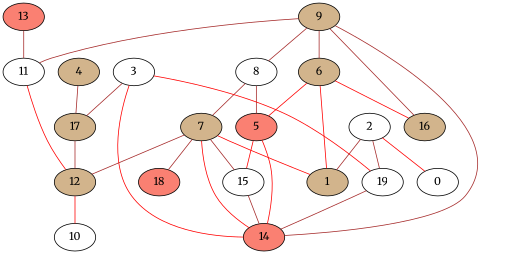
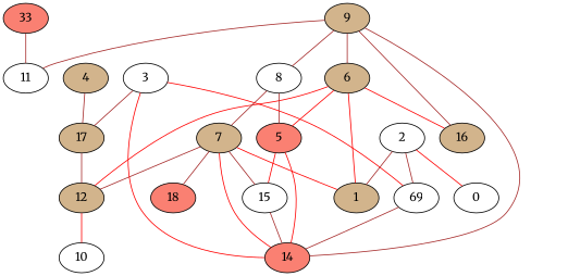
  digraph {
    fontname=Merriweather
    node [fillcolor=white fontname=Merriweather style=filled]
    edge [color=brown dir=none fontname=Merriweather]
    5 [fillcolor=salmon]
    15
    14 [fillcolor=salmon]
    4 [fillcolor=tan]
    17 [fillcolor=tan]
    12 [fillcolor=tan]
-   13 [fillcolor=salmon]
+   13 [fillcolor=salmon label=33]
    11
    10
    6 [fillcolor=tan]
    16 [fillcolor=tan]
    1 [fillcolor=tan]
    7 [fillcolor=tan]
    18 [fillcolor=salmon]
    9 [fillcolor=tan]
    8
    3
-   19
+   19 [label=69]
    2
    0
    subgraph sub_1 {
      5
      15
      14
      4
      17
      12
      13
      11
      10
      6
      16
      1
      7
      18
      9
      8
      3
      19
      2
      0
    }
    5 -> 15 [color=red]
    5 -> 14 [color=red]
    15 -> 14
    4 -> 17
    17 -> 12
    12 -> 10 [color=red]
    13 -> 11
    6 -> 5 [color=red]
-   11 -> 12 [color=red]
+   6 -> 12 [color=red]
    6 -> 16 [color=red]
    6 -> 1 [color=red]
    7 -> 15
    7 -> 14 [color=red]
    7 -> 12
    7 -> 1 [color=red]
    7 -> 18
    9 -> 14
    9 -> 11
    9 -> 6
    9 -> 16
    9 -> 8
    8 -> 5
    8 -> 7
    3 -> 14 [color=red]
    3 -> 17
    3 -> 19 [color=red]
    19 -> 14
    2 -> 1
    2 -> 19
    2 -> 0 [color=red]
  }
